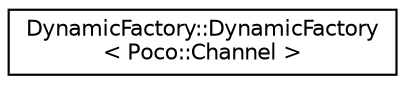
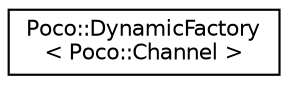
  digraph {
    rankdir=LR
-   n1 [color=black fillcolor=white fontname=Helvetica fontsize=10 height=0.2 label="DynamicFactory::DynamicFactory\l\< Poco::Channel \>" shape=record style=filled width=0.4]
+   n1 [color=black fillcolor=white fontname=Helvetica fontsize=10 height=0.2 label="Poco::DynamicFactory\l\< Poco::Channel \>" shape=record style=filled width=0.4]
  }
